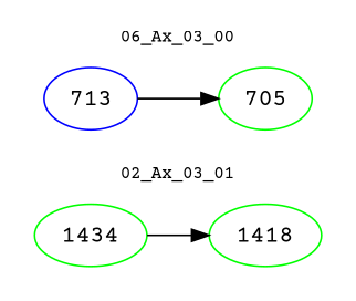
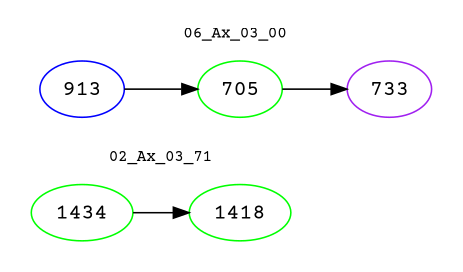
  digraph {
    fontname="Courier Prime"
    rankdir=LR
    node [color=green fontname="Courier Prime"]
    edge [color=black fontname="Courier Prime"]
    n1 [label=1434]
    n2 [label=1418]
-   n3 [color=blue label=713]
+   n3 [color=blue label=913]
    n4 [label=705]
+   n5 [color=purple label=733]
    subgraph cluster_1 {
      color=white
      fontsize=10
-     label="02_Ax_03_01"
+     label="02_Ax_03_71"
      n1
      n2
    }
    subgraph cluster_2 {
      color=white
      fontsize=10
      label="06_Ax_03_00"
      n3
      n4
+     n5
    }
    n1 -> n2
    n3 -> n4
+   n4 -> n5
  }
